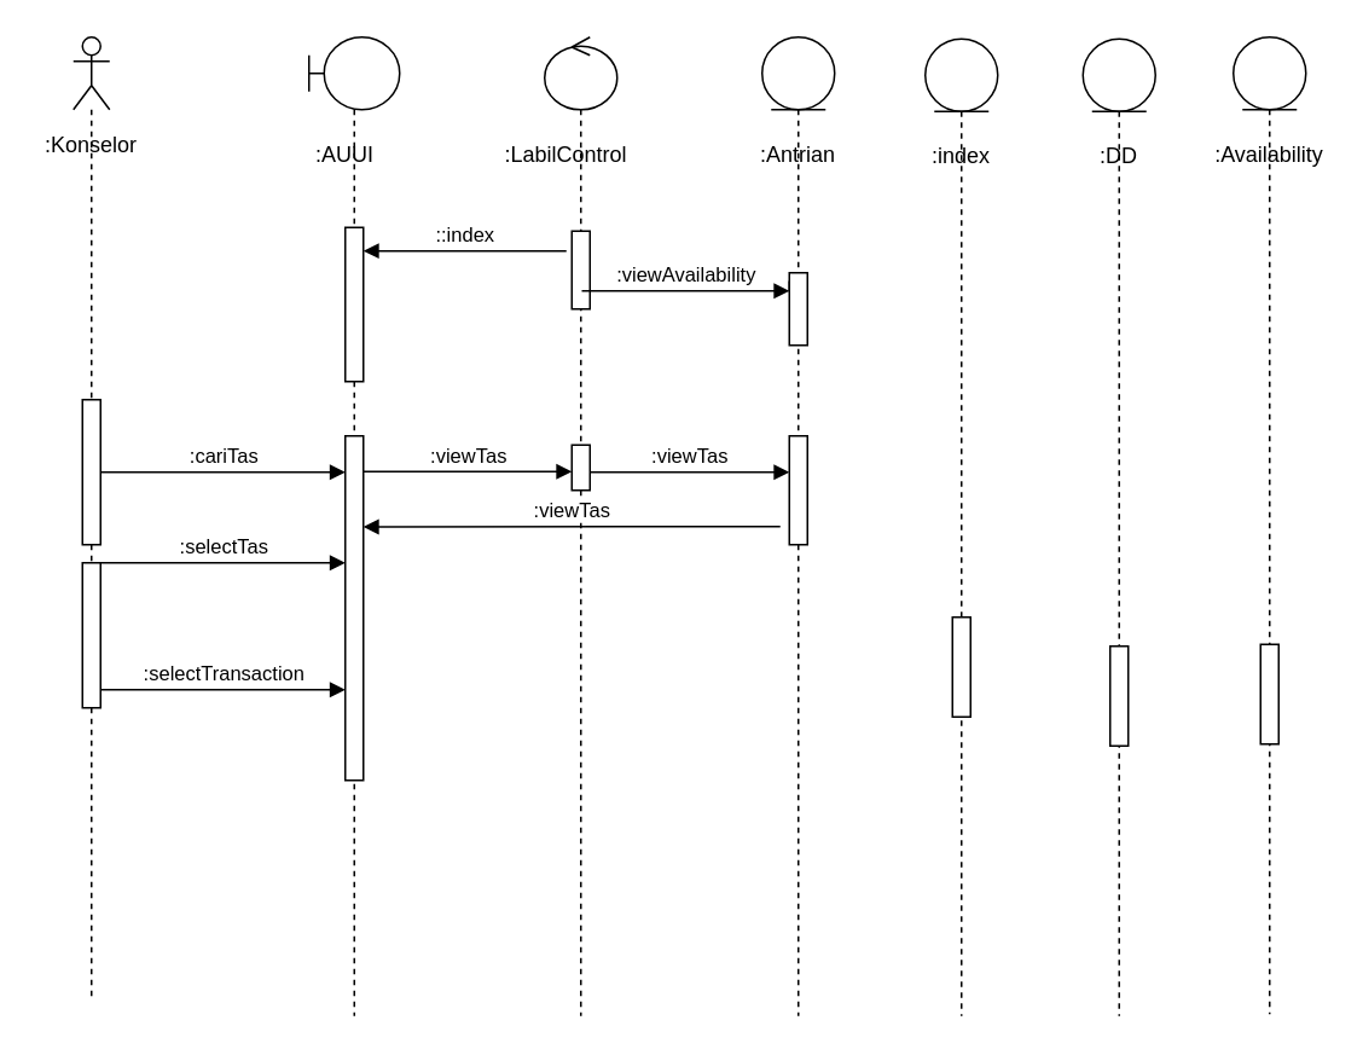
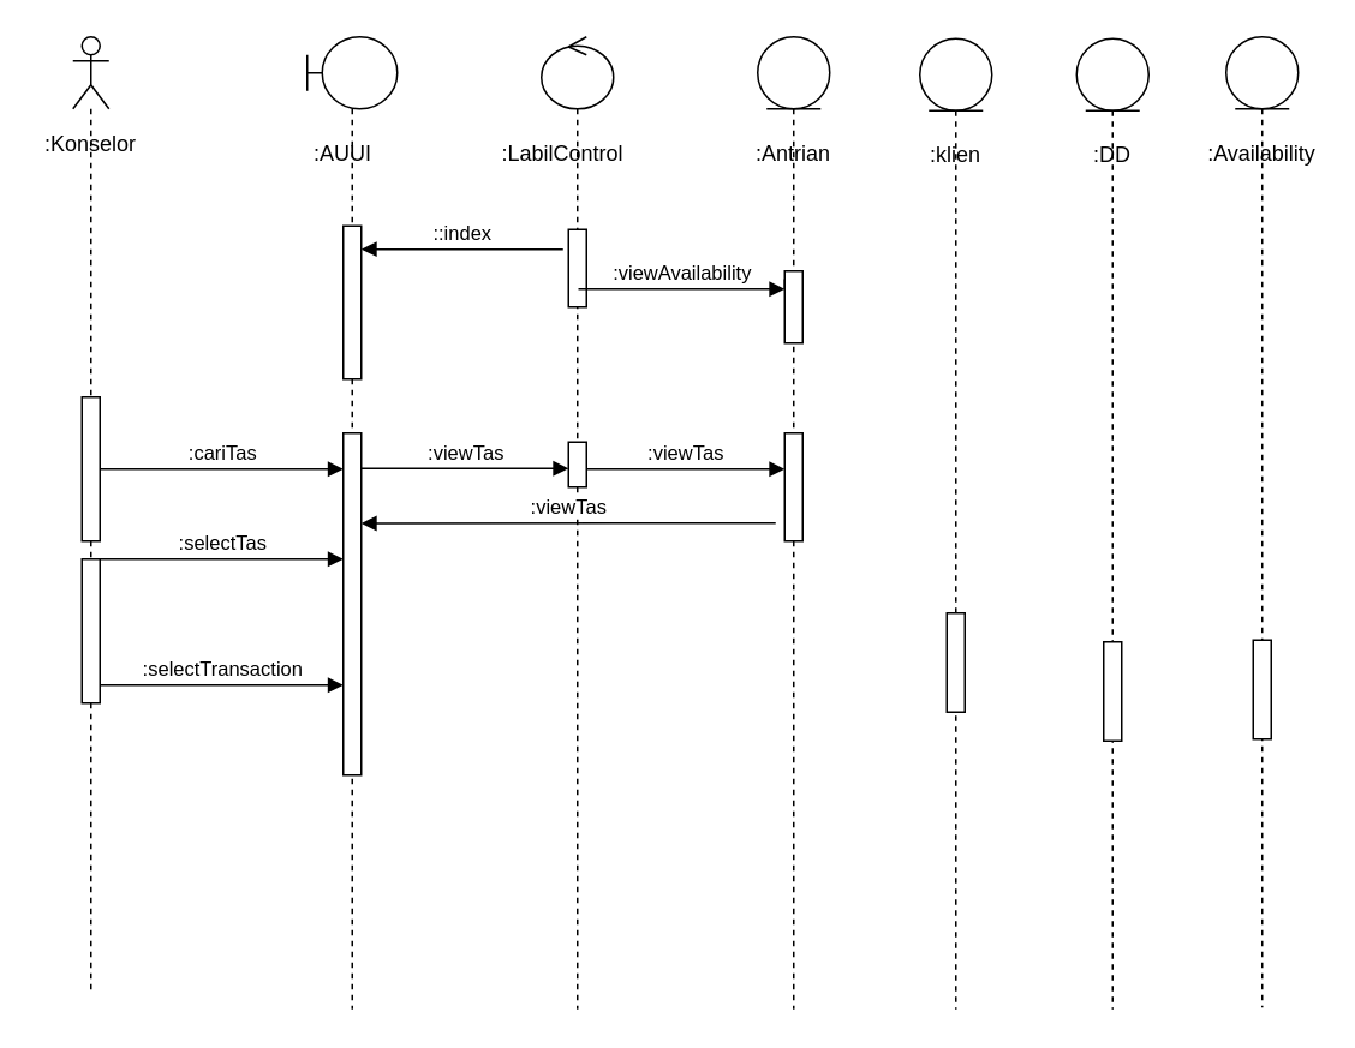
  <mxCell id="0" />
  <mxCell id="1" parent="0" />
  <mxCell id="2" value="" style="shape=umlLifeline;perimeter=lifelinePerimeter;whiteSpace=wrap;html=1;container=0;dropTarget=0;collapsible=0;recursiveResize=0;outlineConnect=0;portConstraint=eastwest;newEdgeStyle={&quot;curved&quot;:0,&quot;rounded&quot;:0};participant=umlActor;" parent="1" vertex="1"><mxGeometry x="40" y="20" width="20" height="530" as="geometry" /></mxCell>
  <mxCell id="3" value="" style="html=1;points=[[0,0,0,0,5],[0,1,0,0,-5],[1,0,0,0,5],[1,1,0,0,-5]];perimeter=orthogonalPerimeter;outlineConnect=0;targetShapes=umlLifeline;portConstraint=eastwest;newEdgeStyle={&quot;curved&quot;:0,&quot;rounded&quot;:0};" parent="2" vertex="1"><mxGeometry x="5" y="290" width="10" height="80" as="geometry" /></mxCell>
  <mxCell id="4" value=":AUUI" style="text;html=1;strokeColor=none;fillColor=none;align=center;verticalAlign=middle;whiteSpace=wrap;rounded=0;" parent="1" vertex="1"><mxGeometry x="160" y="70" width="60" height="30" as="geometry" /></mxCell>
  <mxCell id="5" value=":LabilControl" style="text;html=1;strokeColor=none;fillColor=none;align=center;verticalAlign=middle;whiteSpace=wrap;rounded=0;" parent="1" vertex="1"><mxGeometry x="282" y="70" width="60" height="30" as="geometry" /></mxCell>
  <mxCell id="6" value="" style="shape=umlLifeline;perimeter=lifelinePerimeter;whiteSpace=wrap;html=1;container=0;dropTarget=0;collapsible=0;recursiveResize=0;outlineConnect=0;portConstraint=eastwest;newEdgeStyle={&quot;curved&quot;:0,&quot;rounded&quot;:0};participant=umlBoundary;" parent="1" vertex="1"><mxGeometry x="170" y="20" width="50" height="540" as="geometry" /></mxCell>
  <mxCell id="7" value=":Konselor" style="text;html=1;strokeColor=none;fillColor=none;align=center;verticalAlign=middle;whiteSpace=wrap;rounded=0;" parent="1" vertex="1"><mxGeometry x="20" y="65" width="60" height="30" as="geometry" /></mxCell>
  <mxCell id="8" value="" style="shape=umlLifeline;perimeter=lifelinePerimeter;whiteSpace=wrap;html=1;container=1;dropTarget=0;collapsible=0;recursiveResize=0;outlineConnect=0;portConstraint=eastwest;newEdgeStyle={&quot;curved&quot;:0,&quot;rounded&quot;:0};participant=umlControl;" parent="1" vertex="1"><mxGeometry x="300" y="20" width="40" height="540" as="geometry" /></mxCell>
  <mxCell id="9" value="" style="html=1;points=[[0,0,0,0,5],[0,1,0,0,-5],[1,0,0,0,5],[1,1,0,0,-5]];perimeter=orthogonalPerimeter;outlineConnect=0;targetShapes=umlLifeline;portConstraint=eastwest;newEdgeStyle={&quot;curved&quot;:0,&quot;rounded&quot;:0};" parent="8" vertex="1"><mxGeometry x="15" y="107" width="10" height="43" as="geometry" /></mxCell>
  <mxCell id="10" value="" style="html=1;points=[[0,0,0,0,5],[0,1,0,0,-5],[1,0,0,0,5],[1,1,0,0,-5]];perimeter=orthogonalPerimeter;outlineConnect=0;targetShapes=umlLifeline;portConstraint=eastwest;newEdgeStyle={&quot;curved&quot;:0,&quot;rounded&quot;:0};" parent="8" vertex="1"><mxGeometry x="15" y="225" width="10" height="25" as="geometry" /></mxCell>
  <mxCell id="11" value="::index" style="html=1;verticalAlign=bottom;endArrow=block;curved=0;rounded=0;exitX=-0.3;exitY=0.254;exitDx=0;exitDy=0;exitPerimeter=0;" parent="1" source="9" target="18" edge="1"><mxGeometry width="80" relative="1" as="geometry"><mxPoint x="380" y="210" as="sourcePoint" /><mxPoint x="200" y="140" as="targetPoint" /></mxGeometry></mxCell>
  <mxCell id="12" value=":viewAvailability" style="html=1;verticalAlign=bottom;endArrow=block;curved=0;rounded=0;" parent="1" edge="1"><mxGeometry width="80" relative="1" as="geometry"><mxPoint x="320.5" y="160" as="sourcePoint" /><mxPoint x="435" y="160" as="targetPoint" /></mxGeometry></mxCell>
  <mxCell id="13" value=":DD" style="text;html=1;strokeColor=none;fillColor=none;align=center;verticalAlign=middle;whiteSpace=wrap;rounded=0;" parent="1" vertex="1"><mxGeometry x="587" y="71" width="60" height="30" as="geometry" /></mxCell>
  <mxCell id="14" value=":Antrian" style="text;html=1;strokeColor=none;fillColor=none;align=center;verticalAlign=middle;whiteSpace=wrap;rounded=0;" parent="1" vertex="1"><mxGeometry x="410" y="70" width="60" height="30" as="geometry" /></mxCell>
  <mxCell id="15" value="" style="shape=umlLifeline;perimeter=lifelinePerimeter;whiteSpace=wrap;html=1;container=1;dropTarget=0;collapsible=0;recursiveResize=0;outlineConnect=0;portConstraint=eastwest;newEdgeStyle={&quot;curved&quot;:0,&quot;rounded&quot;:0};participant=umlEntity;" parent="1" vertex="1"><mxGeometry x="420" y="20" width="40" height="540" as="geometry" /></mxCell>
  <mxCell id="16" value="" style="html=1;points=[[0,0,0,0,5],[0,1,0,0,-5],[1,0,0,0,5],[1,1,0,0,-5]];perimeter=orthogonalPerimeter;outlineConnect=0;targetShapes=umlLifeline;portConstraint=eastwest;newEdgeStyle={&quot;curved&quot;:0,&quot;rounded&quot;:0};" parent="15" vertex="1"><mxGeometry x="15" y="135" width="10" height="5" as="geometry" /></mxCell>
  <mxCell id="17" value="" style="html=1;points=[[0,0,0,0,5],[0,1,0,0,-5],[1,0,0,0,5],[1,1,0,0,-5]];perimeter=orthogonalPerimeter;outlineConnect=0;targetShapes=umlLifeline;portConstraint=eastwest;newEdgeStyle={&quot;curved&quot;:0,&quot;rounded&quot;:0};" parent="15" vertex="1"><mxGeometry x="15" y="220" width="10" height="60" as="geometry" /></mxCell>
  <mxCell id="18" value="" style="html=1;points=[[0,0,0,0,5],[0,1,0,0,-5],[1,0,0,0,5],[1,1,0,0,-5]];perimeter=orthogonalPerimeter;outlineConnect=0;targetShapes=umlLifeline;portConstraint=eastwest;newEdgeStyle={&quot;curved&quot;:0,&quot;rounded&quot;:0};" parent="1" vertex="1"><mxGeometry x="190" y="125" width="10" height="85" as="geometry" /></mxCell>
  <mxCell id="19" value="" style="html=1;verticalAlign=bottom;endArrow=block;curved=0;rounded=0;" parent="1" target="20" edge="1"><mxGeometry width="80" relative="1" as="geometry"><mxPoint x="440" y="190" as="sourcePoint" /><mxPoint x="650" y="190" as="targetPoint" /></mxGeometry></mxCell>
  <mxCell id="20" value="" style="html=1;points=[[0,0,0,0,5],[0,1,0,0,-5],[1,0,0,0,5],[1,1,0,0,-5]];perimeter=orthogonalPerimeter;outlineConnect=0;targetShapes=umlLifeline;portConstraint=eastwest;newEdgeStyle={&quot;curved&quot;:0,&quot;rounded&quot;:0};" parent="1" vertex="1"><mxGeometry x="435" y="150" width="10" height="40" as="geometry" /></mxCell>
  <mxCell id="21" value="" style="html=1;points=[[0,0,0,0,5],[0,1,0,0,-5],[1,0,0,0,5],[1,1,0,0,-5]];perimeter=orthogonalPerimeter;outlineConnect=0;targetShapes=umlLifeline;portConstraint=eastwest;newEdgeStyle={&quot;curved&quot;:0,&quot;rounded&quot;:0};" parent="1" vertex="1"><mxGeometry x="190" y="240" width="10" height="190" as="geometry" /></mxCell>
  <mxCell id="22" value=":cariTas" style="html=1;verticalAlign=bottom;endArrow=block;curved=0;rounded=0;" parent="1" source="23" target="21" edge="1"><mxGeometry width="80" relative="1" as="geometry"><mxPoint x="60" y="240" as="sourcePoint" /><mxPoint x="140" y="240" as="targetPoint" /></mxGeometry></mxCell>
  <mxCell id="23" value="" style="html=1;points=[[0,0,0,0,5],[0,1,0,0,-5],[1,0,0,0,5],[1,1,0,0,-5]];perimeter=orthogonalPerimeter;outlineConnect=0;targetShapes=umlLifeline;portConstraint=eastwest;newEdgeStyle={&quot;curved&quot;:0,&quot;rounded&quot;:0};" parent="1" vertex="1"><mxGeometry x="45" y="220" width="10" height="80" as="geometry" /></mxCell>
  <mxCell id="24" value=":viewTas" style="html=1;verticalAlign=bottom;endArrow=block;curved=0;rounded=0;" parent="1" target="10" edge="1"><mxGeometry width="80" relative="1" as="geometry"><mxPoint x="200" y="259.66" as="sourcePoint" /><mxPoint x="310" y="260" as="targetPoint" /></mxGeometry></mxCell>
  <mxCell id="25" value=":viewTas" style="html=1;verticalAlign=bottom;endArrow=block;curved=0;rounded=0;" parent="1" source="10" edge="1"><mxGeometry width="80" relative="1" as="geometry"><mxPoint x="330" y="260" as="sourcePoint" /><mxPoint x="435" y="260" as="targetPoint" /></mxGeometry></mxCell>
  <mxCell id="26" value=":viewTas" style="html=1;verticalAlign=bottom;endArrow=block;curved=0;rounded=0;" parent="1" edge="1"><mxGeometry width="80" relative="1" as="geometry"><mxPoint x="430" y="290" as="sourcePoint" /><mxPoint x="200" y="290.16" as="targetPoint" /></mxGeometry></mxCell>
  <mxCell id="27" value=":selectTas" style="html=1;verticalAlign=bottom;endArrow=block;curved=0;rounded=0;" parent="1" target="21" edge="1"><mxGeometry width="80" relative="1" as="geometry"><mxPoint x="55" y="310" as="sourcePoint" /><mxPoint x="180" y="310" as="targetPoint" /></mxGeometry></mxCell>
  <mxCell id="28" value="" style="shape=umlLifeline;perimeter=lifelinePerimeter;whiteSpace=wrap;html=1;container=0;dropTarget=0;collapsible=0;recursiveResize=0;outlineConnect=0;portConstraint=eastwest;newEdgeStyle={&quot;curved&quot;:0,&quot;rounded&quot;:0};participant=umlEntity;" parent="1" vertex="1"><mxGeometry x="510" y="21" width="40" height="539" as="geometry" /></mxCell>
  <mxCell id="29" value="" style="html=1;points=[[0,0,0,0,5],[0,1,0,0,-5],[1,0,0,0,5],[1,1,0,0,-5]];perimeter=orthogonalPerimeter;outlineConnect=0;targetShapes=umlLifeline;portConstraint=eastwest;newEdgeStyle={&quot;curved&quot;:0,&quot;rounded&quot;:0};" parent="28" vertex="1"><mxGeometry x="15" y="319" width="10" height="55" as="geometry" /></mxCell>
- <mxCell id="30" value=":index" style="text;html=1;strokeColor=none;fillColor=none;align=center;verticalAlign=middle;whiteSpace=wrap;rounded=0;" parent="1" vertex="1"><mxGeometry x="500" y="71" width="60" height="30" as="geometry" /></mxCell>
+ <mxCell id="30" value=":klien" style="text;html=1;strokeColor=none;fillColor=none;align=center;verticalAlign=middle;whiteSpace=wrap;rounded=0;" parent="1" vertex="1"><mxGeometry x="500" y="71" width="60" height="30" as="geometry" /></mxCell>
  <mxCell id="31" value="" style="shape=umlLifeline;perimeter=lifelinePerimeter;whiteSpace=wrap;html=1;container=0;dropTarget=0;collapsible=0;recursiveResize=0;outlineConnect=0;portConstraint=eastwest;newEdgeStyle={&quot;curved&quot;:0,&quot;rounded&quot;:0};participant=umlEntity;" parent="1" vertex="1"><mxGeometry x="597" y="21" width="40" height="539" as="geometry" /></mxCell>
  <mxCell id="32" value="" style="html=1;points=[[0,0,0,0,5],[0,1,0,0,-5],[1,0,0,0,5],[1,1,0,0,-5]];perimeter=orthogonalPerimeter;outlineConnect=0;targetShapes=umlLifeline;portConstraint=eastwest;newEdgeStyle={&quot;curved&quot;:0,&quot;rounded&quot;:0};" parent="31" vertex="1"><mxGeometry x="15" y="335" width="10" height="55" as="geometry" /></mxCell>
  <mxCell id="33" value=":selectTransaction" style="html=1;verticalAlign=bottom;endArrow=block;curved=0;rounded=0;" parent="1" edge="1"><mxGeometry width="80" relative="1" as="geometry"><mxPoint x="55" y="380" as="sourcePoint" /><mxPoint x="190" y="380" as="targetPoint" /></mxGeometry></mxCell>
  <mxCell id="34" value="" style="shape=umlLifeline;perimeter=lifelinePerimeter;whiteSpace=wrap;html=1;container=0;dropTarget=0;collapsible=0;recursiveResize=0;outlineConnect=0;portConstraint=eastwest;newEdgeStyle={&quot;curved&quot;:0,&quot;rounded&quot;:0};participant=umlEntity;" parent="1" vertex="1"><mxGeometry x="680" y="20" width="40" height="539" as="geometry" /></mxCell>
  <mxCell id="35" value="" style="html=1;points=[[0,0,0,0,5],[0,1,0,0,-5],[1,0,0,0,5],[1,1,0,0,-5]];perimeter=orthogonalPerimeter;outlineConnect=0;targetShapes=umlLifeline;portConstraint=eastwest;newEdgeStyle={&quot;curved&quot;:0,&quot;rounded&quot;:0};" parent="34" vertex="1"><mxGeometry x="15" y="335" width="10" height="55" as="geometry" /></mxCell>
  <mxCell id="36" value=":Availability" style="text;html=1;strokeColor=none;fillColor=none;align=center;verticalAlign=middle;whiteSpace=wrap;rounded=0;" parent="1" vertex="1"><mxGeometry x="670" y="70" width="60" height="30" as="geometry" /></mxCell>
